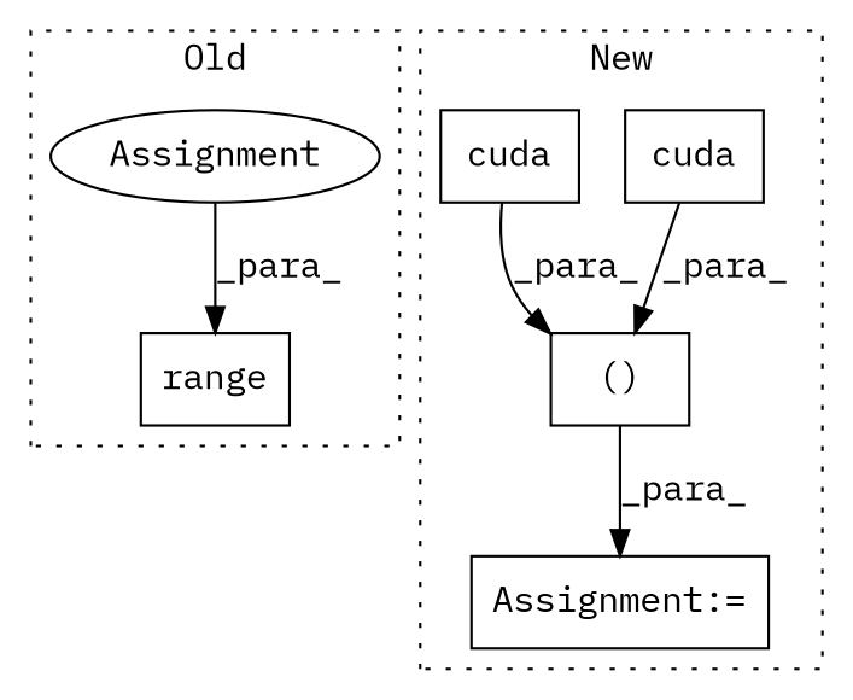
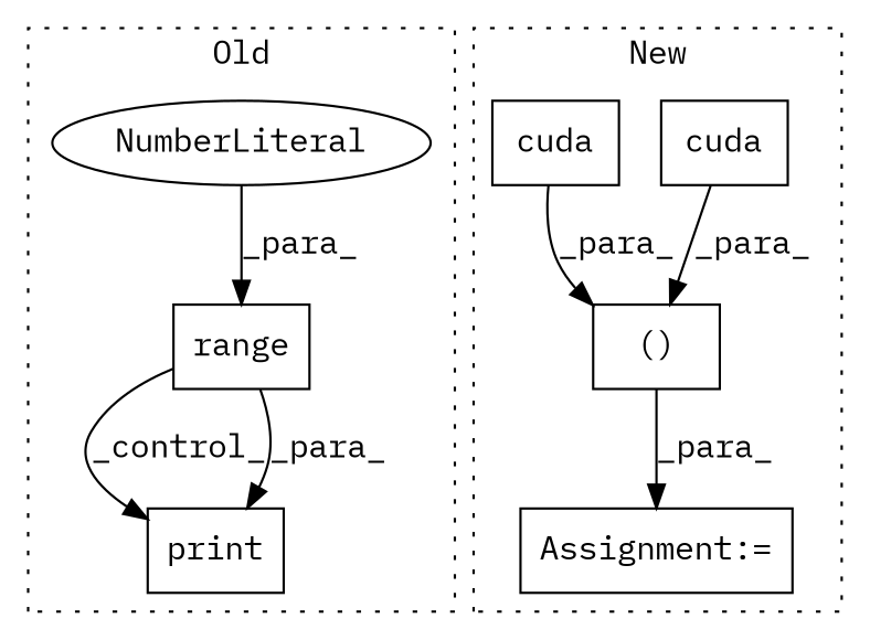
  digraph {
    fontname="IBM Plex Mono"
    node [a=32 fontname="IBM Plex Mono" l="6,1" shape=box]
    edge [fontname="IBM Plex Mono"]
+   n1 [label=print s="3461,3522"]
    n2 [label=range s="3409,3450"]
-   n3 [a=34 l=1 label=Assignment s=3415 shape=ellipse]
+   n3 [a=34 l=1 label=NumberLiteral s=3415 shape=ellipse]
    n4 [l=6 label=cuda s=4274]
    n5 [a=106 l=50 label="()" s=4230]
    n6 [l=6 label=cuda s=4241]
    n7 [a=7 l=9 label="Assignment:=" s=4221]
    subgraph cluster_1 {
      label=Old
      style=dotted
+     n1
      n2
      n3
    }
    subgraph cluster_2 {
      label=New
      style=dotted
      n4
      n5
      n6
      n7
    }
+   n2 -> n1 [label=_control_]
+   n2 -> n1 [label=_para_]
    n3 -> n2 [label=_para_]
    n4 -> n5 [label=_para_]
    n5 -> n7 [label=_para_]
    n6 -> n5 [label=_para_]
  }
